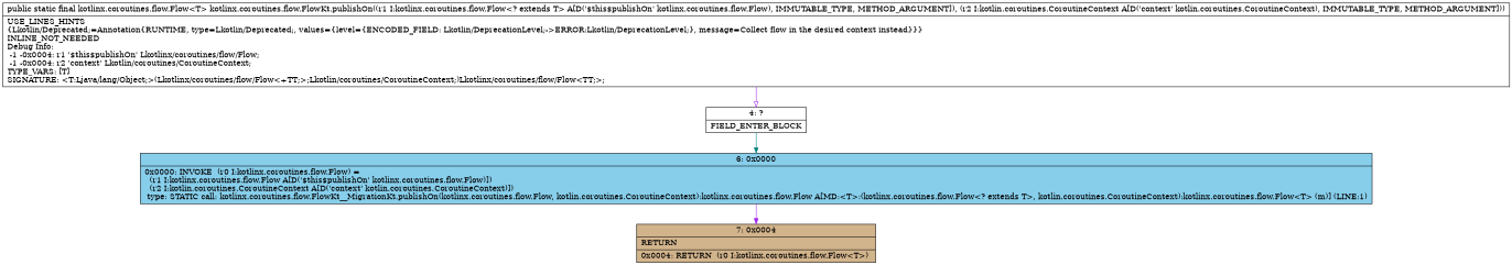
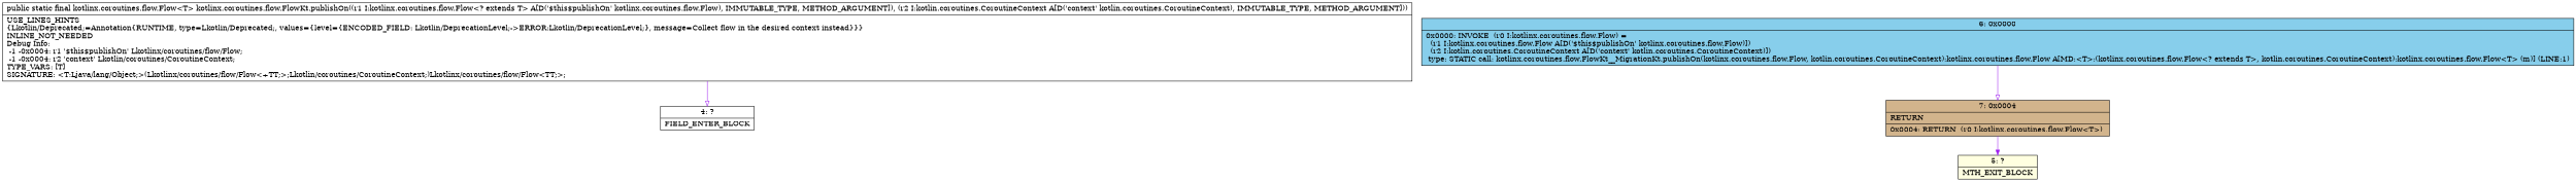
  digraph {
    node [fillcolor=white shape=record style=filled]
    edge [arrowhead=normal color=purple]
    n1 [label="{4\:\ ?|FIELD_ENTER_BLOCK\l}"]
    n2 [fillcolor=skyblue label="{6\:\ 0x0000|0x0000: INVOKE  (r0 I:kotlinx.coroutines.flow.Flow) = \l  (r1 I:kotlinx.coroutines.flow.Flow A[D('$this$publishOn' kotlinx.coroutines.flow.Flow)])\l  (r2 I:kotlin.coroutines.CoroutineContext A[D('context' kotlin.coroutines.CoroutineContext)])\l type: STATIC call: kotlinx.coroutines.flow.FlowKt__MigrationKt.publishOn(kotlinx.coroutines.flow.Flow, kotlin.coroutines.CoroutineContext):kotlinx.coroutines.flow.Flow A[MD:\<T\>:(kotlinx.coroutines.flow.Flow\<? extends T\>, kotlin.coroutines.CoroutineContext):kotlinx.coroutines.flow.Flow\<T\> (m)] (LINE:1)\l}"]
    n3 [fillcolor=tan label="{7\:\ 0x0004|RETURN\l|0x0004: RETURN  (r0 I:kotlinx.coroutines.flow.Flow\<T\>) \l}"]
+   n4 [fillcolor=lightyellow label="{5\:\ ?|MTH_EXIT_BLOCK\l}"]
    n5 [label="{public static final kotlinx.coroutines.flow.Flow\<T\> kotlinx.coroutines.flow.FlowKt.publishOn((r1 I:kotlinx.coroutines.flow.Flow\<? extends T\> A[D('$this$publishOn' kotlinx.coroutines.flow.Flow), IMMUTABLE_TYPE, METHOD_ARGUMENT]), (r2 I:kotlin.coroutines.CoroutineContext A[D('context' kotlin.coroutines.CoroutineContext), IMMUTABLE_TYPE, METHOD_ARGUMENT]))  | USE_LINES_HINTS\l\{Lkotlin\/Deprecated;=Annotation\{RUNTIME, type=Lkotlin\/Deprecated;, values=\{level=\{ENCODED_FIELD: Lkotlin\/DeprecationLevel;\-\>ERROR:Lkotlin\/DeprecationLevel;\}, message=Collect flow in the desired context instead\}\}\}\lINLINE_NOT_NEEDED\lDebug Info:\l  \-1 \-0x0004: r1 '$this$publishOn' Lkotlinx\/coroutines\/flow\/Flow;\l  \-1 \-0x0004: r2 'context' Lkotlin\/coroutines\/CoroutineContext;\lTYPE_VARS: [T]\lSIGNATURE: \<T:Ljava\/lang\/Object;\>(Lkotlinx\/coroutines\/flow\/Flow\<+TT;\>;Lkotlin\/coroutines\/CoroutineContext;)Lkotlinx\/coroutines\/flow\/Flow\<TT;\>;\l}"]
-   n1 -> n2 [color=teal]
-   n2 -> n3
+   n2 -> n3 [arrowhead=onormal]
+   n3 -> n4
    n5 -> n1 [arrowhead=onormal]
  }
